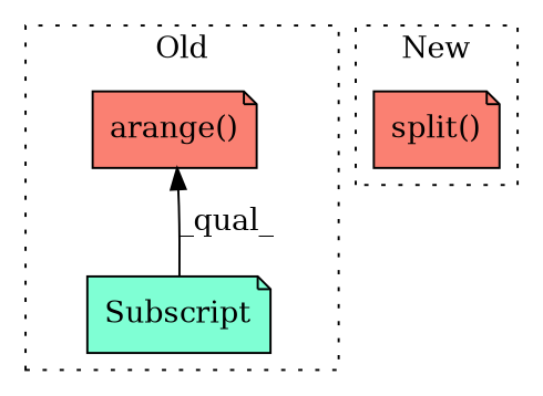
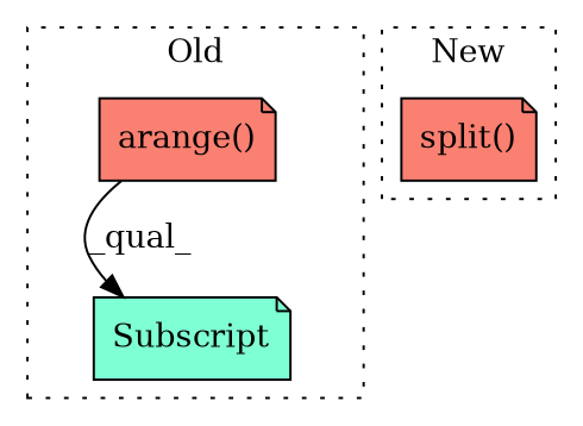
  digraph {
    node [a=75 shape=note style=filled fillcolor=salmon]
    n1 [l="13,1" label="arange()" s="8030,8053"]
    n2 [a=63 l="33,0" label=Subscript s="8030,0" fillcolor=aquamarine]
    n3 [l="20,1" label="split()" s="8238,8274"]
    subgraph cluster_1 {
      label=Old
      style=dotted
      n1
      n2
    }
    subgraph cluster_2 {
      label=New
      style=dotted
      n3
    }
-   n2 -> n1 [label=_qual_]
+   n1 -> n2 [label=_qual_]
  }
